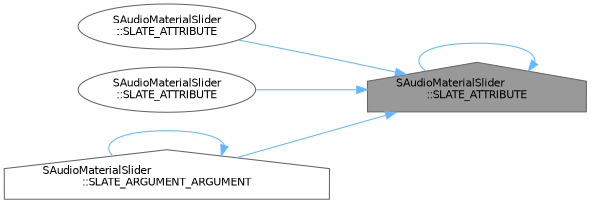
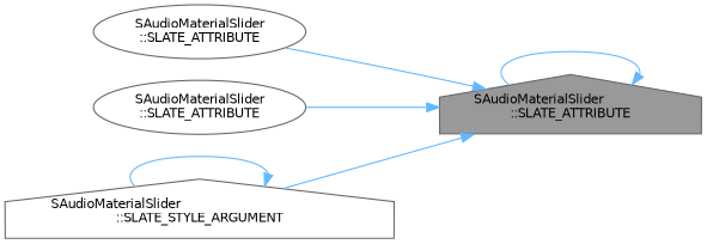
  digraph {
    rankdir=RL
    node [color=grey40 fillcolor=white fontname=Helvetica fontsize=10 shape=house style=filled]
    edge [color=steelblue1 dir=back fontname=Helvetica fontsize=10 labelfontname=Helvetica labelfontsize=10 style=solid]
    n1 [color=gray40 fillcolor=grey60 fontcolor=black height=0.2 label="SAudioMaterialSlider\l::SLATE_ATTRIBUTE" width=0.4]
    n2 [height=0.2 label="SAudioMaterialSlider\l::SLATE_ATTRIBUTE" shape=ellipse width=0.4]
    n3 [height=0.2 label="SAudioMaterialSlider\l::SLATE_ATTRIBUTE" shape=ellipse width=0.4]
-   n4 [height=0.2 label="SAudioMaterialSlider\l::SLATE_ARGUMENT_ARGUMENT" width=0.4]
+   n4 [height=0.2 label="SAudioMaterialSlider\l::SLATE_STYLE_ARGUMENT" width=0.4]
    n1 -> n1
    n1 -> n2
    n1 -> n3
    n1 -> n4
    n4 -> n4
  }
